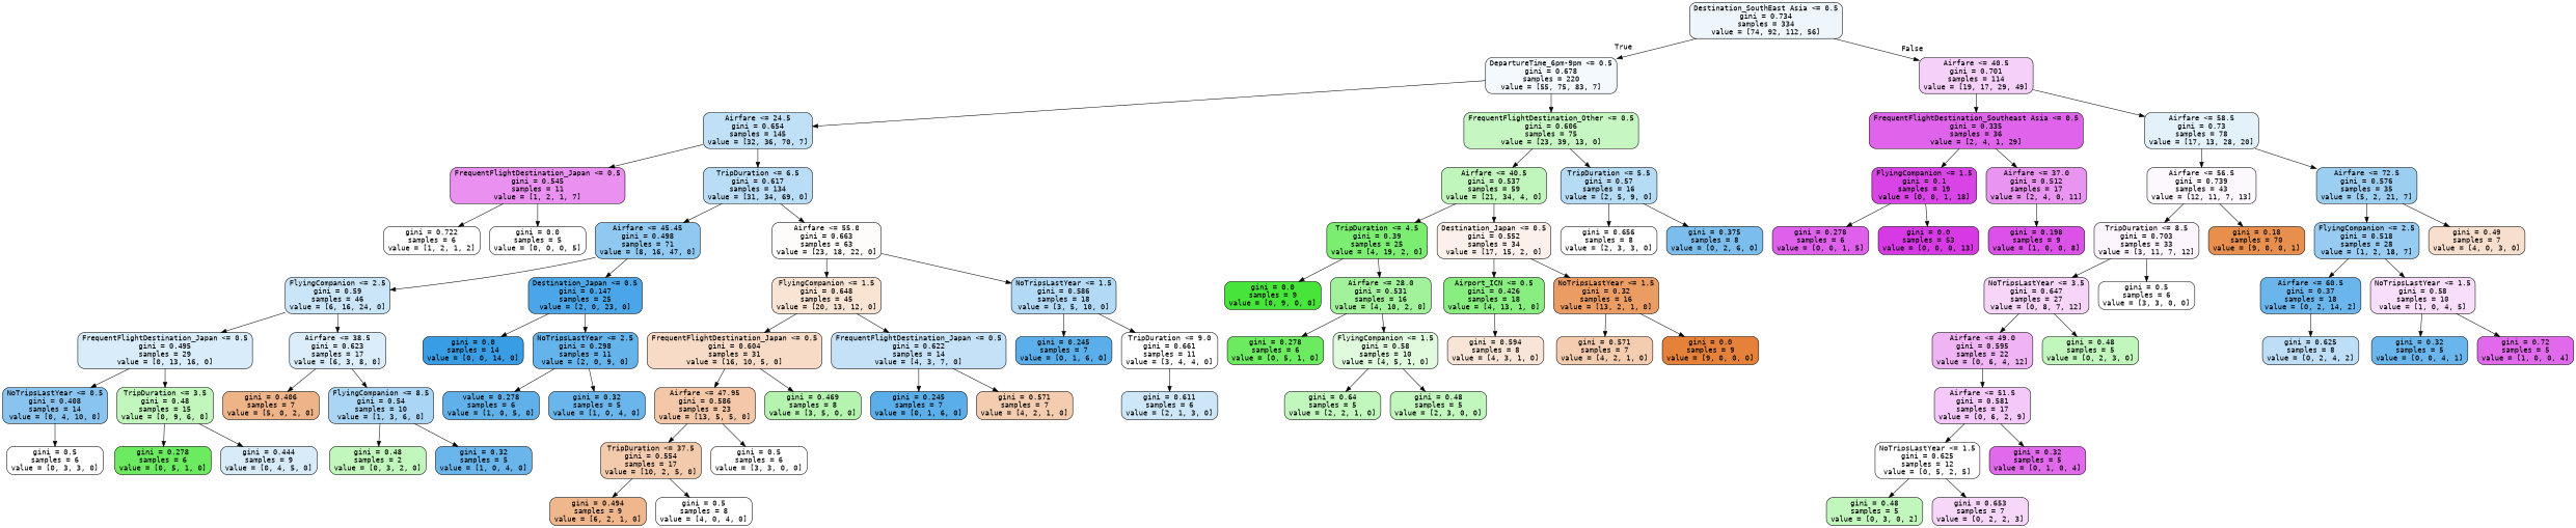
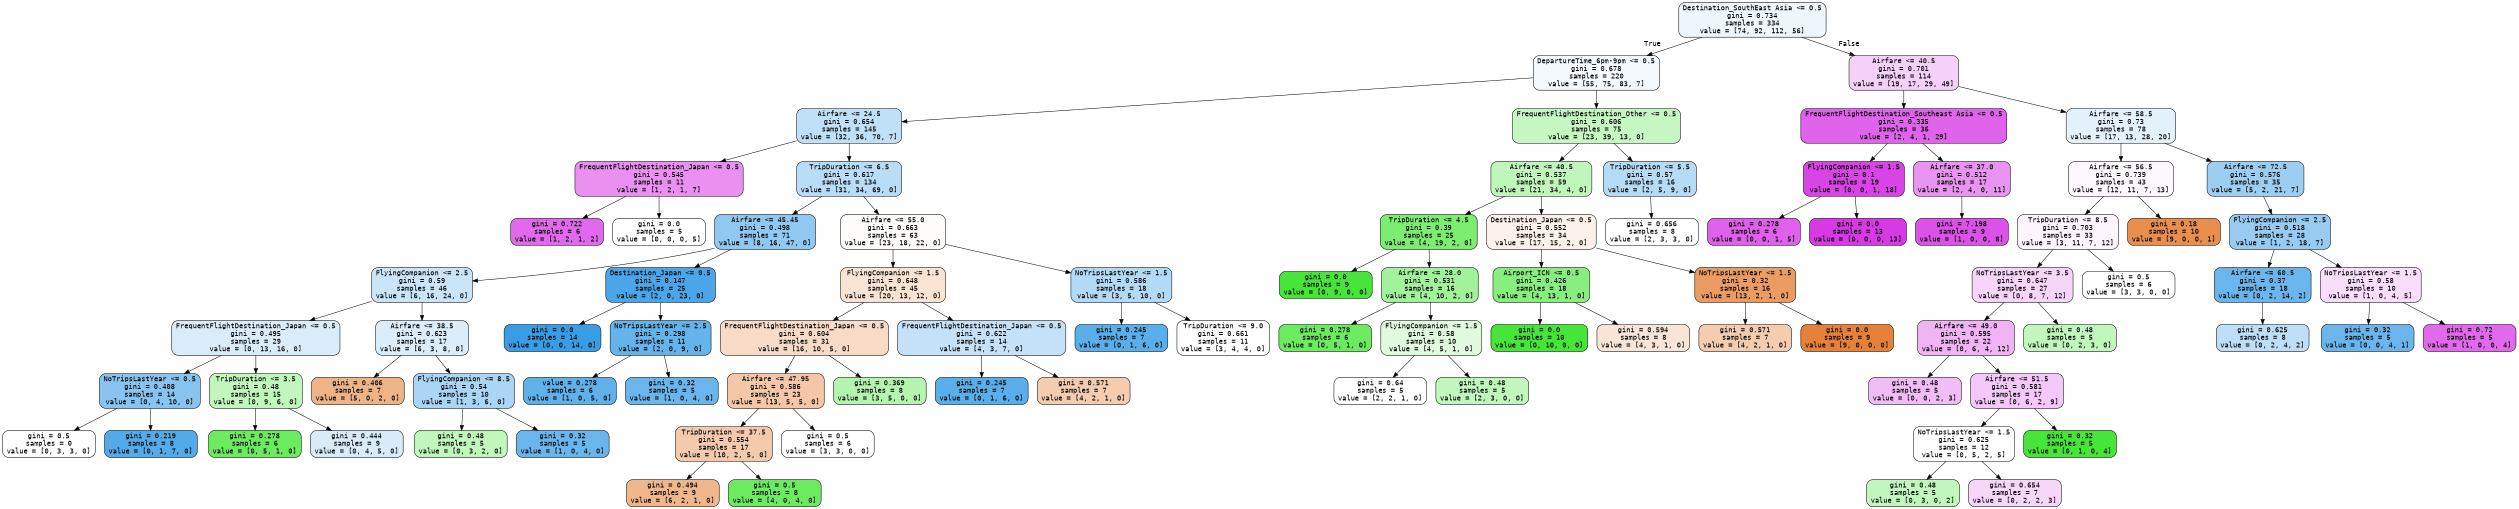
  digraph {
    fontname="DejaVu Sans Mono"
    node [color=black fillcolor="#47e53900" fontname="DejaVu Sans Mono" shape=box style="filled, rounded"]
    edge [fontname="DejaVu Sans Mono"]
    n1 [fillcolor="#399de515" label="Destination_SouthEast Asia <= 0.5\ngini = 0.734\nsamples = 334\nvalue = [74, 92, 112, 56]"]
    n2 [fillcolor="#399de50e" label="DepartureTime_6pm-9pm <= 0.5\ngini = 0.678\nsamples = 220\nvalue = [55, 75, 83, 7]"]
    n3 [fillcolor="#d739e53c" label="Airfare <= 40.5\ngini = 0.701\nsamples = 114\nvalue = [19, 17, 29, 49]"]
    n4 [fillcolor="#399de550" label="Airfare <= 24.5\ngini = 0.654\nsamples = 145\nvalue = [32, 36, 70, 7]"]
    n5 [fillcolor="#47e5394e" label="FrequentFlightDestination_Other <= 0.5\ngini = 0.606\nsamples = 75\nvalue = [23, 39, 13, 0]"]
    n6 [fillcolor="#d739e5c7" label="FrequentFlightDestination_Southeast Asia <= 0.5\ngini = 0.335\nsamples = 36\nvalue = [2, 4, 1, 29]"]
    n7 [fillcolor="#399de523" label="Airfare <= 58.5\ngini = 0.73\nsamples = 78\nvalue = [17, 13, 28, 20]"]
    n8 [fillcolor="#d739e58e" label="FrequentFlightDestination_Japan <= 0.5\ngini = 0.545\nsamples = 11\nvalue = [1, 2, 1, 7]"]
    n9 [fillcolor="#399de559" label="TripDuration <= 6.5\ngini = 0.617\nsamples = 134\nvalue = [31, 34, 69, 0]"]
    n10 [fillcolor="#47e53957" label="Airfare <= 40.5\ngini = 0.537\nsamples = 59\nvalue = [21, 34, 4, 0]"]
    n11 [fillcolor="#399de55d" label="TripDuration <= 5.5\ngini = 0.57\nsamples = 16\nvalue = [2, 5, 9, 0]"]
-   n12 [label="gini = 0.722\nsamples = 6\nvalue = [1, 2, 1, 2]"]
+   n12 [fillcolor="#d739e5bf" label="gini = 0.722\nsamples = 6\nvalue = [1, 2, 1, 2]"]
    n13 [label="gini = 0.0\nsamples = 5\nvalue = [0, 0, 0, 5]"]
    n14 [fillcolor="#399de590" label="Airfare <= 45.45\ngini = 0.498\nsamples = 71\nvalue = [8, 16, 47, 0]"]
    n15 [fillcolor="#e5813906" label="Airfare <= 55.0\ngini = 0.663\nsamples = 63\nvalue = [23, 18, 22, 0]"]
    n16 [fillcolor="#399de544" label="FlyingCompanion <= 2.5\ngini = 0.59\nsamples = 46\nvalue = [6, 16, 24, 0]"]
    n17 [fillcolor="#399de5e9" label="Destination_Japan <= 0.5\ngini = 0.147\nsamples = 25\nvalue = [2, 0, 23, 0]"]
    n18 [fillcolor="#e5813938" label="FlyingCompanion <= 1.5\ngini = 0.648\nsamples = 45\nvalue = [20, 13, 12, 0]"]
    n19 [fillcolor="#399de562" label="NoTripsLastYear <= 1.5\ngini = 0.586\nsamples = 18\nvalue = [3, 5, 10, 0]"]
    n20 [fillcolor="#399de530" label="FrequentFlightDestination_Japan <= 0.5\ngini = 0.495\nsamples = 29\nvalue = [0, 13, 16, 0]"]
    n21 [fillcolor="#399de52e" label="Airfare <= 38.5\ngini = 0.623\nsamples = 17\nvalue = [6, 3, 8, 0]"]
    n22 [fillcolor="#399de5ff" label="gini = 0.0\nsamples = 14\nvalue = [0, 0, 14, 0]"]
    n23 [fillcolor="#399de5c6" label="NoTripsLastYear <= 2.5\ngini = 0.298\nsamples = 11\nvalue = [2, 0, 9, 0]"]
    n24 [fillcolor="#399de599" label="NoTripsLastYear <= 0.5\ngini = 0.408\nsamples = 14\nvalue = [0, 4, 10, 0]"]
    n25 [fillcolor="#47e53955" label="TripDuration <= 3.5\ngini = 0.48\nsamples = 15\nvalue = [0, 9, 6, 0]"]
    n26 [fillcolor="#e5813999" label="gini = 0.406\nsamples = 7\nvalue = [5, 0, 2, 0]"]
    n27 [fillcolor="#399de56d" label="FlyingCompanion <= 8.5\ngini = 0.54\nsamples = 10\nvalue = [1, 3, 6, 0]"]
-   n28 [label="gini = 0.5\nsamples = 6\nvalue = [0, 3, 3, 0]"]
+   n28 [label="gini = 0.5\nsamples = 0\nvalue = [0, 3, 3, 0]"]
+   n29 [fillcolor="#399de5db" label="gini = 0.219\nsamples = 8\nvalue = [0, 1, 7, 0]"]
    n30 [fillcolor="#47e539cc" label="gini = 0.278\nsamples = 6\nvalue = [0, 5, 1, 0]"]
    n31 [fillcolor="#399de533" label="gini = 0.444\nsamples = 9\nvalue = [0, 4, 5, 0]"]
-   n32 [fillcolor="#47e53955" label="gini = 0.48\nsamples = 2\nvalue = [0, 3, 2, 0]"]
+   n32 [fillcolor="#47e53955" label="gini = 0.48\nsamples = 5\nvalue = [0, 3, 2, 0]"]
    n33 [fillcolor="#399de5bf" label="gini = 0.32\nsamples = 5\nvalue = [1, 0, 4, 0]"]
    n34 [fillcolor="#399de5cc" label="value = 0.278\nsamples = 6\nvalue = [1, 0, 5, 0]"]
    n35 [fillcolor="#399de5bf" label="gini = 0.32\nsamples = 5\nvalue = [1, 0, 4, 0]"]
    n36 [fillcolor="#e5813949" label="FrequentFlightDestination_Japan <= 0.5\ngini = 0.604\nsamples = 31\nvalue = [16, 10, 5, 0]"]
    n37 [fillcolor="#399de54c" label="FrequentFlightDestination_Japan <= 0.5\ngini = 0.622\nsamples = 14\nvalue = [4, 3, 7, 0]"]
    n38 [fillcolor="#399de5d4" label="gini = 0.245\nsamples = 7\nvalue = [0, 1, 6, 0]"]
    n39 [label="TripDuration <= 9.0\ngini = 0.661\nsamples = 11\nvalue = [3, 4, 4, 0]"]
    n40 [fillcolor="#e5813971" label="Airfare <= 47.95\ngini = 0.586\nsamples = 23\nvalue = [13, 5, 5, 0]"]
-   n41 [fillcolor="#47e53966" label="gini = 0.469\nsamples = 8\nvalue = [3, 5, 0, 0]"]
+   n41 [fillcolor="#47e53966" label="gini = 0.369\nsamples = 8\nvalue = [3, 5, 0, 0]"]
    n42 [fillcolor="#399de5d4" label="gini = 0.245\nsamples = 7\nvalue = [0, 1, 6, 0]"]
    n43 [fillcolor="#e5813966" label="gini = 0.571\nsamples = 7\nvalue = [4, 2, 1, 0]"]
    n44 [fillcolor="#e581396a" label="TripDuration <= 37.5\ngini = 0.554\nsamples = 17\nvalue = [10, 2, 5, 0]"]
    n45 [fillcolor="#e5813900" label="gini = 0.5\nsamples = 6\nvalue = [3, 3, 0, 0]"]
    n46 [fillcolor="#e5813992" label="gini = 0.494\nsamples = 9\nvalue = [6, 2, 1, 0]"]
-   n47 [fillcolor="#e5813900" label="gini = 0.5\nsamples = 8\nvalue = [4, 0, 4, 0]"]
-   n48 [fillcolor="#399de540" label="gini = 0.611\nsamples = 6\nvalue = [2, 1, 3, 0]"]
+   n47 [fillcolor="#47e539cc" label="gini = 0.5\nsamples = 8\nvalue = [4, 0, 4, 0]"]
    n49 [fillcolor="#47e539b6" label="TripDuration <= 4.5\ngini = 0.39\nsamples = 25\nvalue = [4, 19, 2, 0]"]
    n50 [fillcolor="#e581391b" label="Destination_Japan <= 0.5\ngini = 0.552\nsamples = 34\nvalue = [17, 15, 2, 0]"]
    n51 [label="gini = 0.656\nsamples = 8\nvalue = [2, 3, 3, 0]"]
-   n52 [fillcolor="#399de5aa" label="gini = 0.375\nsamples = 8\nvalue = [0, 2, 6, 0]"]
    n53 [fillcolor="#47e539ff" label="gini = 0.0\nsamples = 9\nvalue = [0, 9, 0, 0]"]
    n54 [fillcolor="#47e53980" label="Airfare <= 28.0\ngini = 0.531\nsamples = 16\nvalue = [4, 10, 2, 0]"]
    n55 [fillcolor="#47e539a4" label="Airport_ICN <= 0.5\ngini = 0.426\nsamples = 18\nvalue = [4, 13, 1, 0]"]
    n56 [fillcolor="#e58139c8" label="NoTripsLastYear <= 1.5\ngini = 0.32\nsamples = 16\nvalue = [13, 2, 1, 0]"]
    n57 [fillcolor="#47e539cc" label="gini = 0.278\nsamples = 6\nvalue = [0, 5, 1, 0]"]
    n58 [fillcolor="#47e5392a" label="FlyingCompanion <= 1.5\ngini = 0.58\nsamples = 10\nvalue = [4, 5, 1, 0]"]
-   n59 [fillcolor="#47e53955" label="gini = 0.64\nsamples = 5\nvalue = [2, 2, 1, 0]"]
+   n59 [fillcolor="#e5813900" label="gini = 0.64\nsamples = 5\nvalue = [2, 2, 1, 0]"]
    n60 [fillcolor="#47e53955" label="gini = 0.48\nsamples = 5\nvalue = [2, 3, 0, 0]"]
+   n61 [fillcolor="#47e539ff" label="gini = 0.0\nsamples = 10\nvalue = [0, 10, 0, 0]"]
    n62 [fillcolor="#e5813933" label="gini = 0.594\nsamples = 8\nvalue = [4, 3, 1, 0]"]
    n63 [fillcolor="#e5813966" label="gini = 0.571\nsamples = 7\nvalue = [4, 2, 1, 0]"]
    n64 [fillcolor="#e58139ff" label="gini = 0.0\nsamples = 9\nvalue = [9, 0, 0, 0]"]
    n65 [fillcolor="#d739e5f1" label="FlyingCompanion <= 1.5\ngini = 0.1\nsamples = 19\nvalue = [0, 0, 1, 18]"]
    n66 [fillcolor="#d739e589" label="Airfare <= 37.0\ngini = 0.512\nsamples = 17\nvalue = [2, 4, 0, 11]"]
    n67 [fillcolor="#d739e508" label="Airfare <= 56.5\ngini = 0.739\nsamples = 43\nvalue = [12, 11, 7, 13]"]
    n68 [fillcolor="#399de57f" label="Airfare <= 72.5\ngini = 0.576\nsamples = 35\nvalue = [5, 2, 21, 7]"]
    n69 [fillcolor="#d739e5cc" label="gini = 0.278\nsamples = 6\nvalue = [0, 0, 1, 5]"]
-   n70 [fillcolor="#d739e5ff" label="gini = 0.0\nsamples = 53\nvalue = [0, 0, 0, 13]"]
-   n71 [fillcolor="#d739e5df" label="gini = 0.198\nsamples = 9\nvalue = [1, 0, 0, 8]"]
+   n70 [fillcolor="#d739e5ff" label="gini = 0.0\nsamples = 13\nvalue = [0, 0, 0, 13]"]
+   n71 [fillcolor="#d739e5df" label="gini = 7.198\nsamples = 9\nvalue = [1, 0, 0, 8]"]
    n72 [fillcolor="#d739e50c" label="TripDuration <= 8.5\ngini = 0.703\nsamples = 33\nvalue = [3, 11, 7, 12]"]
-   n73 [fillcolor="#e58139e3" label="gini = 0.18\nsamples = 70\nvalue = [9, 0, 0, 1]"]
+   n73 [fillcolor="#e58139e3" label="gini = 0.18\nsamples = 10\nvalue = [9, 0, 0, 1]"]
    n74 [fillcolor="#399de586" label="FlyingCompanion <= 2.5\ngini = 0.518\nsamples = 28\nvalue = [1, 2, 18, 7]"]
-   n75 [fillcolor="#e5813940" label="gini = 0.49\nsamples = 7\nvalue = [4, 0, 3, 0]"]
    n76 [fillcolor="#d739e536" label="NoTripsLastYear <= 3.5\ngini = 0.647\nsamples = 27\nvalue = [0, 8, 7, 12]"]
    n77 [fillcolor="#e5813900" label="gini = 0.5\nsamples = 6\nvalue = [3, 3, 0, 0]"]
    n78 [fillcolor="#d739e560" label="Airfare <= 49.0\ngini = 0.595\nsamples = 22\nvalue = [0, 6, 4, 12]"]
    n79 [fillcolor="#47e53955" label="gini = 0.48\nsamples = 5\nvalue = [0, 2, 3, 0]"]
+   n80 [fillcolor="#d739e555" label="gini = 0.48\nsamples = 5\nvalue = [0, 0, 2, 3]"]
    n81 [fillcolor="#d739e546" label="Airfare <= 51.5\ngini = 0.581\nsamples = 17\nvalue = [0, 6, 2, 9]"]
    n82 [label="NoTripsLastYear <= 1.5\ngini = 0.625\nsamples = 12\nvalue = [0, 5, 2, 5]"]
-   n83 [fillcolor="#d739e5bf" label="gini = 0.32\nsamples = 5\nvalue = [0, 1, 0, 4]"]
+   n83 [fillcolor="#47e539ff" label="gini = 0.32\nsamples = 5\nvalue = [0, 1, 0, 4]"]
    n84 [fillcolor="#47e53955" label="gini = 0.48\nsamples = 5\nvalue = [0, 3, 0, 2]"]
-   n85 [fillcolor="#d739e533" label="gini = 0.653\nsamples = 7\nvalue = [0, 2, 2, 3]"]
+   n85 [fillcolor="#d739e533" label="gini = 0.654\nsamples = 7\nvalue = [0, 2, 2, 3]"]
    n86 [fillcolor="#399de5bf" label="Airfare <= 60.5\ngini = 0.37\nsamples = 18\nvalue = [0, 2, 14, 2]"]
    n87 [fillcolor="#d739e52a" label="NoTripsLastYear <= 1.5\ngini = 0.58\nsamples = 10\nvalue = [1, 0, 4, 5]"]
    n88 [fillcolor="#399de555" label="gini = 0.625\nsamples = 8\nvalue = [0, 2, 4, 2]"]
    n89 [fillcolor="#399de5bf" label="gini = 0.32\nsamples = 5\nvalue = [0, 0, 4, 1]"]
    n90 [fillcolor="#d739e5bf" label="gini = 0.72\nsamples = 5\nvalue = [1, 0, 0, 4]"]
    n1 -> n2 [headlabel=True labelangle=45 labeldistance=2.5]
    n1 -> n3 [headlabel=False labelangle=-45 labeldistance=2.5]
    n2 -> n4
    n2 -> n5
    n3 -> n6
    n3 -> n7
    n4 -> n8
    n4 -> n9
    n5 -> n10
    n5 -> n11
    n6 -> n65
    n6 -> n66
    n7 -> n67
    n7 -> n68
    n8 -> n12
    n8 -> n13
    n9 -> n14
    n9 -> n15
    n10 -> n49
    n10 -> n50
    n11 -> n51
-   n11 -> n52
    n14 -> n16
    n14 -> n17
    n15 -> n18
    n15 -> n19
    n16 -> n20
    n16 -> n21
    n17 -> n22
    n17 -> n23
    n18 -> n36
    n18 -> n37
    n19 -> n38
    n19 -> n39
    n20 -> n24
    n20 -> n25
    n21 -> n26
    n21 -> n27
    n23 -> n34
    n23 -> n35
    n24 -> n28
+   n24 -> n29
    n25 -> n30
    n25 -> n31
    n27 -> n32
    n27 -> n33
    n36 -> n40
    n36 -> n41
    n37 -> n42
    n37 -> n43
-   n39 -> n48
    n40 -> n44
    n40 -> n45
    n44 -> n46
    n44 -> n47
    n49 -> n53
    n49 -> n54
    n50 -> n55
    n50 -> n56
    n54 -> n57
    n54 -> n58
+   n55 -> n61
    n55 -> n62
    n56 -> n63
    n56 -> n64
    n58 -> n59
    n58 -> n60
    n65 -> n69
    n65 -> n70
    n66 -> n71
    n67 -> n72
    n67 -> n73
    n68 -> n74
-   n68 -> n75
    n72 -> n76
    n72 -> n77
    n74 -> n86
    n74 -> n87
    n76 -> n78
    n76 -> n79
+   n78 -> n80
    n78 -> n81
    n81 -> n82
    n81 -> n83
    n82 -> n84
    n82 -> n85
    n86 -> n88
    n87 -> n89
    n87 -> n90
  }
